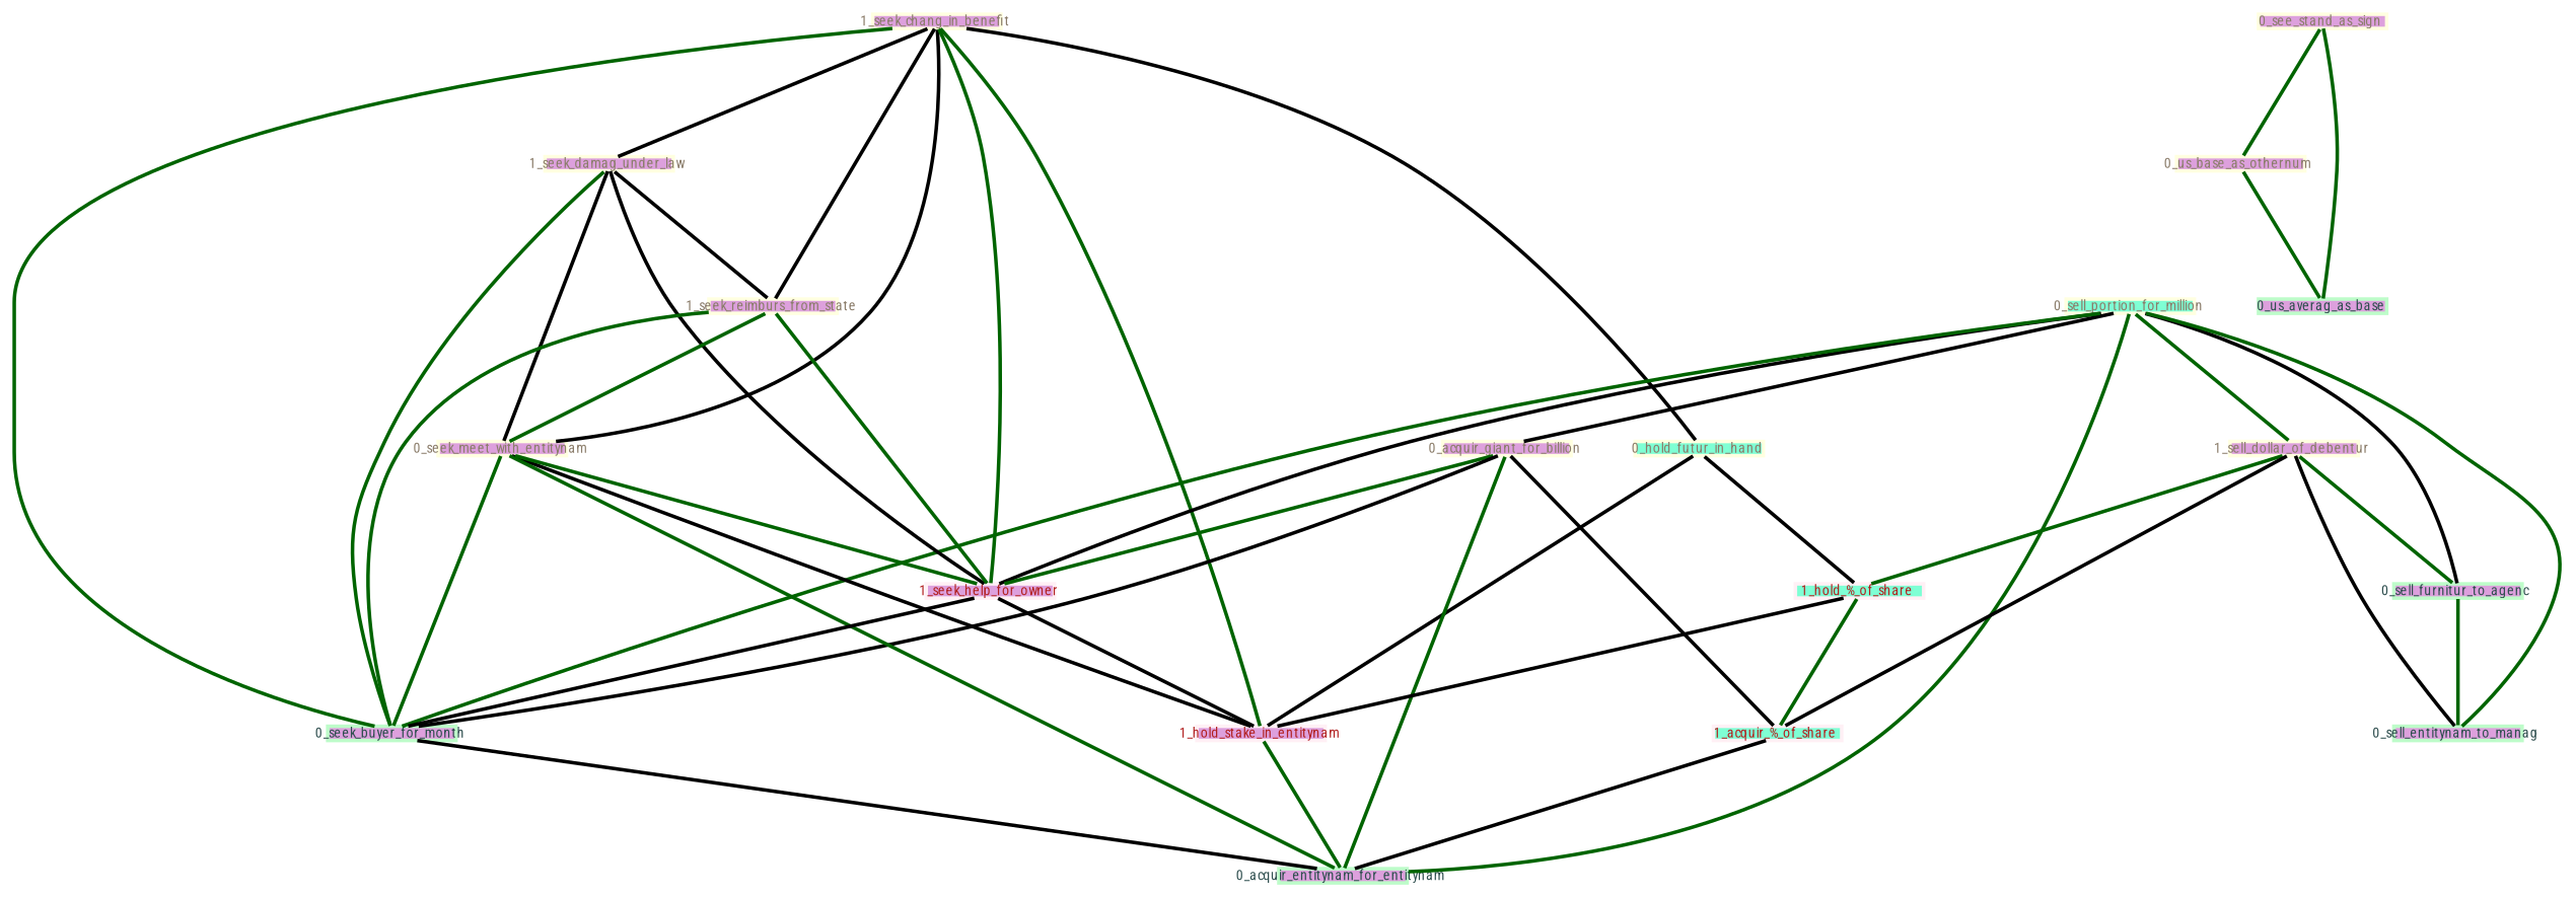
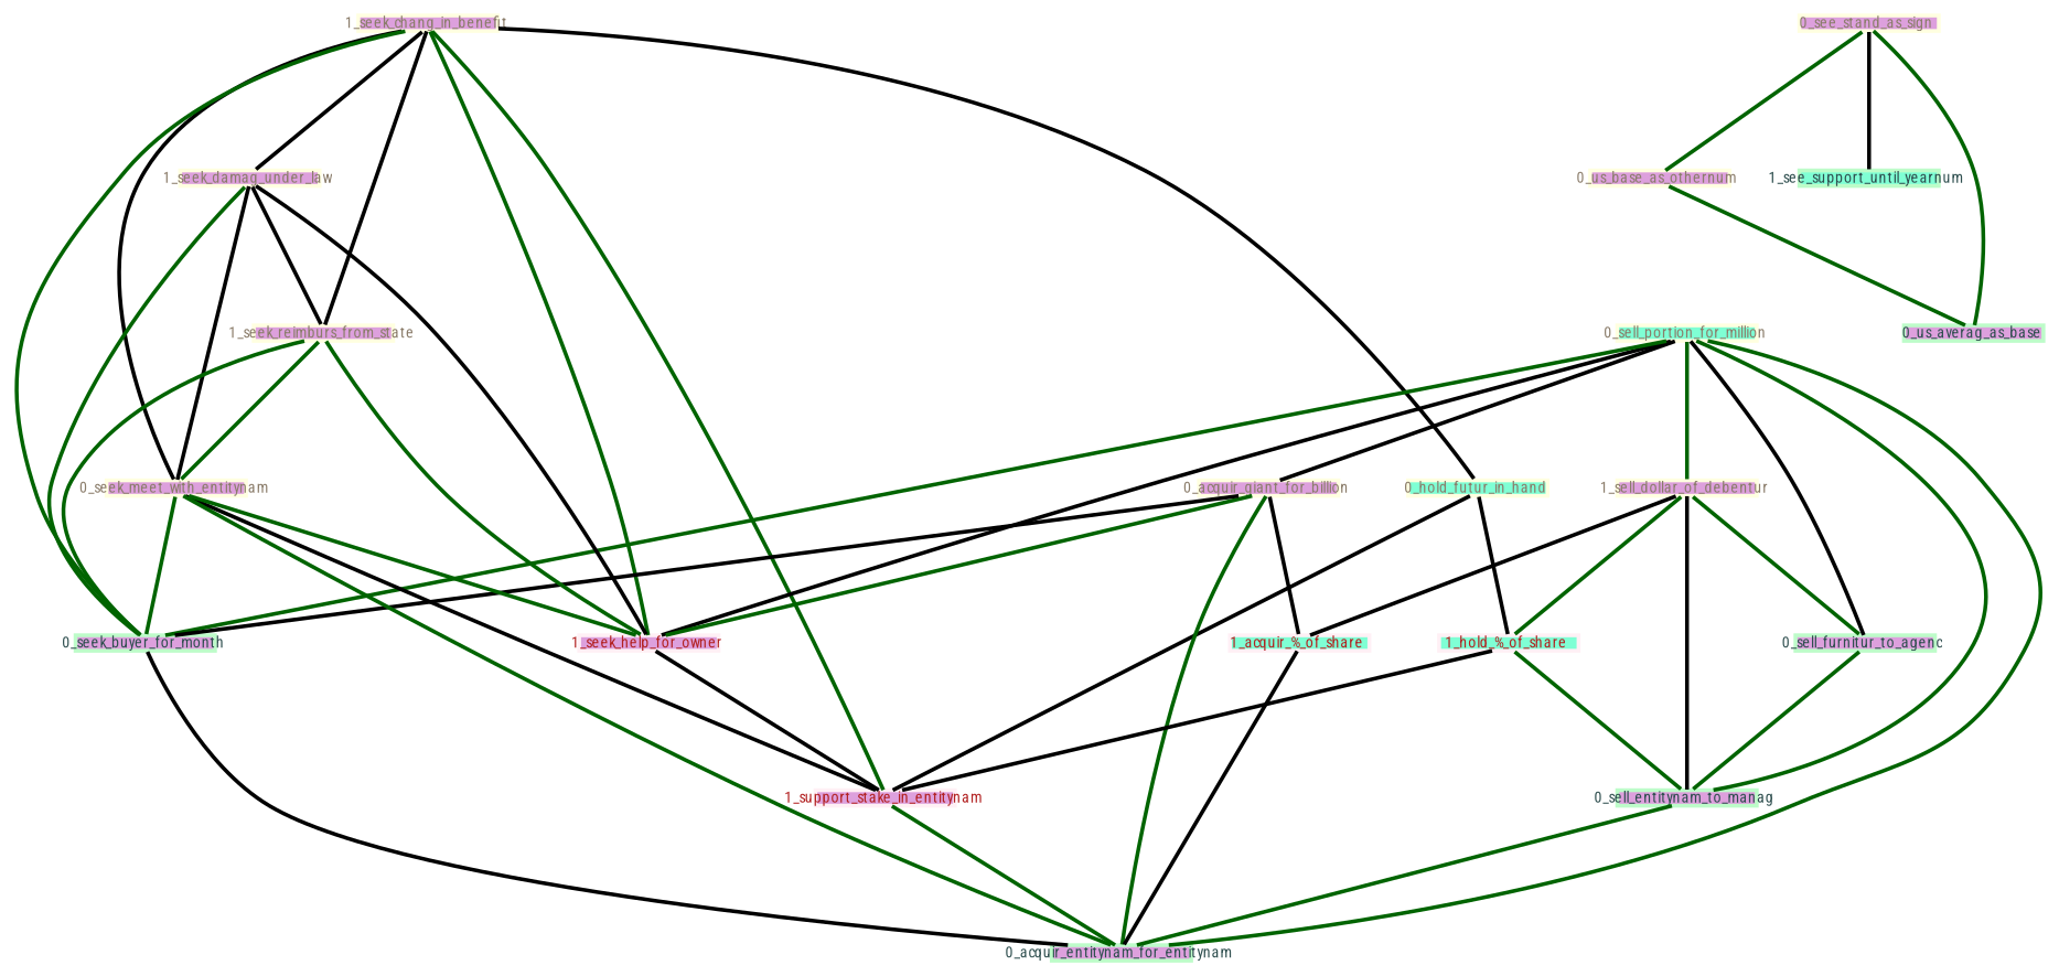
  graph {
    fontname="Roboto Condensed"
    node [color="#ffffe0" fillcolor=plum fixedsize=true fontcolor="#8b7d6b" fontname="Roboto Condensed" fontsize=4 shape=polygon style=filled]
    edge [color=darkgreen fontname="Roboto Condensed" w=1]
    "1_seek_chang_in_benefit " [height=.06 width=.5]
    "0_sell_portion_for_million " [fillcolor=aquamarine height=.06 width=.5]
    "0_see_stand_as_sign " [height=.06 width=.5]
    "0_hold_futur_in_hand " [fillcolor=aquamarine height=.06 width=.5]
    "0_us_base_as_othernum " [height=.06 width=.5]
    "0_acquir_giant_for_billion " [height=.06 width=.5]
    "1_seek_damag_under_law " [height=.06 width=.5]
    "1_seek_reimburs_from_state " [height=.06 width=.5]
    "0_seek_meet_with_entitynam " [height=.06 width=.5]
    "1_sell_dollar_of_debentur " [height=.06 width=.5]
    "1_hold_%_of_share " [color="#fff0f5" fillcolor=aquamarine fontcolor="#b22222" height=.06 width=.5]
-   "1_hold_stake_in_entitynam " [color="#fff0f5" fontcolor="#b22222" height=.06 width=.5]
+   "1_hold_stake_in_entitynam " [color="#fff0f5" fontcolor="#b22222" height=.06 width=.5 label="1_support_stake_in_entitynam"]
    "1_seek_help_for_owner " [color="#fff0f5" fontcolor="#b22222" height=.06 width=.5]
    "1_acquir_%_of_share " [color="#fff0f5" fillcolor=aquamarine fontcolor="#b22222" height=.06 width=.5]
    "0_seek_buyer_for_month " [color="#BDFCC9" fontcolor="#2f4f4f" height=.06 width=.5]
    "0_sell_furnitur_to_agenc " [color="#BDFCC9" fontcolor="#2f4f4f" height=.06 width=.5]
    "0_sell_entitynam_to_manag " [color="#BDFCC9" fontcolor="#2f4f4f" height=.06 width=.5]
    "0_acquir_entitynam_for_entitynam " [color="#BDFCC9" fontcolor="#2f4f4f" height=.06 width=.5]
+   "1_see_support_until_yearnum " [color="#BDFCC9" fillcolor=aquamarine fontcolor="#2f4f4f" height=.06 width=.5]
    "0_us_averag_as_base " [color="#BDFCC9" fontcolor="#2f4f4f" height=.06 width=.5]
    subgraph sub_1 {
      "1_seek_chang_in_benefit "
      "0_sell_portion_for_million "
      "0_see_stand_as_sign "
      "0_hold_futur_in_hand "
      "0_us_base_as_othernum "
      "0_acquir_giant_for_billion "
      "1_seek_damag_under_law "
      "1_seek_reimburs_from_state "
      "0_seek_meet_with_entitynam "
      "1_sell_dollar_of_debentur "
    }
    subgraph sub_2 {
      "1_hold_%_of_share "
      "1_hold_stake_in_entitynam "
      "1_seek_help_for_owner "
      "1_acquir_%_of_share "
    }
    "1_seek_chang_in_benefit " -- "0_hold_futur_in_hand " [color=black]
    "1_seek_chang_in_benefit " -- "1_seek_damag_under_law " [color=black]
    "1_seek_chang_in_benefit " -- "1_seek_reimburs_from_state " [color=black]
    "1_seek_chang_in_benefit " -- "0_seek_meet_with_entitynam " [color=black]
    "1_seek_chang_in_benefit " -- "1_hold_stake_in_entitynam "
    "1_seek_chang_in_benefit " -- "1_seek_help_for_owner "
    "1_seek_chang_in_benefit " -- "0_seek_buyer_for_month "
    "0_sell_portion_for_million " -- "0_acquir_giant_for_billion " [color=black]
    "0_sell_portion_for_million " -- "1_sell_dollar_of_debentur "
    "0_sell_portion_for_million " -- "1_seek_help_for_owner " [color=black]
    "0_sell_portion_for_million " -- "0_seek_buyer_for_month "
    "0_sell_portion_for_million " -- "0_sell_furnitur_to_agenc " [color=black]
    "0_sell_portion_for_million " -- "0_sell_entitynam_to_manag "
    "0_sell_portion_for_million " -- "0_acquir_entitynam_for_entitynam "
    "0_see_stand_as_sign " -- "0_us_base_as_othernum "
+   "0_see_stand_as_sign " -- "1_see_support_until_yearnum " [color=black]
    "0_see_stand_as_sign " -- "0_us_averag_as_base "
    "0_hold_futur_in_hand " -- "1_hold_%_of_share " [color=black]
    "0_hold_futur_in_hand " -- "1_hold_stake_in_entitynam " [color=black w=2]
    "0_us_base_as_othernum " -- "0_us_averag_as_base " [w=2]
    "0_acquir_giant_for_billion " -- "1_seek_help_for_owner "
    "0_acquir_giant_for_billion " -- "1_acquir_%_of_share " [color=black]
    "0_acquir_giant_for_billion " -- "0_seek_buyer_for_month " [color=black]
    "0_acquir_giant_for_billion " -- "0_acquir_entitynam_for_entitynam " [w=2]
    "1_seek_damag_under_law " -- "1_seek_reimburs_from_state " [color=black]
    "1_seek_damag_under_law " -- "0_seek_meet_with_entitynam " [color=black]
    "1_seek_damag_under_law " -- "1_seek_help_for_owner " [color=black]
    "1_seek_damag_under_law " -- "0_seek_buyer_for_month "
    "1_seek_reimburs_from_state " -- "0_seek_meet_with_entitynam "
    "1_seek_reimburs_from_state " -- "1_seek_help_for_owner "
    "1_seek_reimburs_from_state " -- "0_seek_buyer_for_month "
    "0_seek_meet_with_entitynam " -- "1_hold_stake_in_entitynam " [color=black]
    "0_seek_meet_with_entitynam " -- "1_seek_help_for_owner "
    "0_seek_meet_with_entitynam " -- "0_seek_buyer_for_month "
    "0_seek_meet_with_entitynam " -- "0_acquir_entitynam_for_entitynam "
    "1_sell_dollar_of_debentur " -- "1_hold_%_of_share "
    "1_sell_dollar_of_debentur " -- "1_acquir_%_of_share " [color=black]
    "1_sell_dollar_of_debentur " -- "0_sell_furnitur_to_agenc "
    "1_sell_dollar_of_debentur " -- "0_sell_entitynam_to_manag " [color=black]
    "1_hold_%_of_share " -- "1_hold_stake_in_entitynam " [color=black]
-   "1_hold_%_of_share " -- "1_acquir_%_of_share " [w=3]
+   "1_hold_%_of_share " -- "0_sell_entitynam_to_manag " [w=3]
    "1_hold_stake_in_entitynam " -- "0_acquir_entitynam_for_entitynam "
    "1_seek_help_for_owner " -- "1_hold_stake_in_entitynam " [color=black]
-   "1_seek_help_for_owner " -- "0_seek_buyer_for_month " [color=black w=2]
    "1_acquir_%_of_share " -- "0_acquir_entitynam_for_entitynam " [color=black]
    "0_seek_buyer_for_month " -- "0_acquir_entitynam_for_entitynam " [color=black]
    "0_sell_furnitur_to_agenc " -- "0_sell_entitynam_to_manag " [w=2]
+   "0_sell_entitynam_to_manag " -- "0_acquir_entitynam_for_entitynam "
  }
